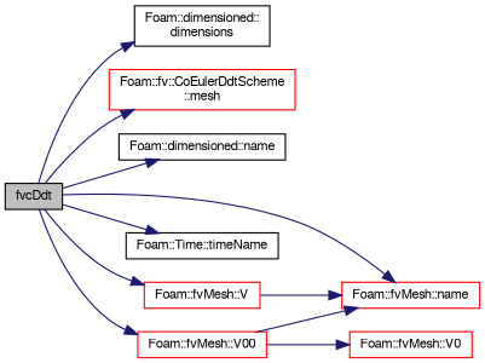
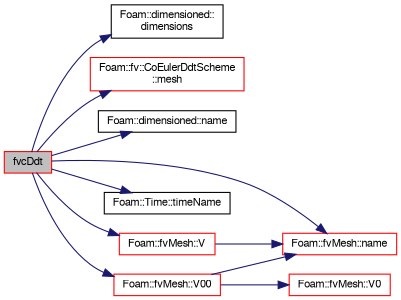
  digraph {
    rankdir=LR
    node [color=red fontname=FreeSans fontsize=10 shape=record]
    edge [color=midnightblue fontname=FreeSans fontsize=10 labelfontname=FreeSans labelfontsize=10 style=solid]
-   n1 [color=black fillcolor=grey75 fontcolor=black height=0.2 label=fvcDdt style=filled width=0.4]
+   n1 [fillcolor=grey75 fontcolor=black height=0.2 label=fvcDdt style=filled width=0.4]
    n2 [color=black height=0.2 label="Foam::dimensioned::\ldimensions" width=0.4]
    n3 [height=0.2 label="Foam::fv::CoEulerDdtScheme\l::mesh" width=0.4]
    n4 [color=black height=0.2 label="Foam::dimensioned::name" width=0.4]
    n5 [height=0.2 label="Foam::fvMesh::name" width=0.4]
    n6 [color=black height=0.2 label="Foam::Time::timeName" width=0.4]
    n7 [height=0.2 label="Foam::fvMesh::V" width=0.4]
    n8 [height=0.2 label="Foam::fvMesh::V00" width=0.4]
    n9 [height=0.2 label="Foam::fvMesh::V0" width=0.4]
    n1 -> n2
    n1 -> n3
    n1 -> n4
    n1 -> n5
    n1 -> n6
    n1 -> n7
    n1 -> n8
    n7 -> n5
    n8 -> n5
    n8 -> n9
  }
